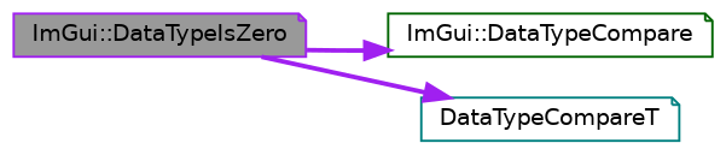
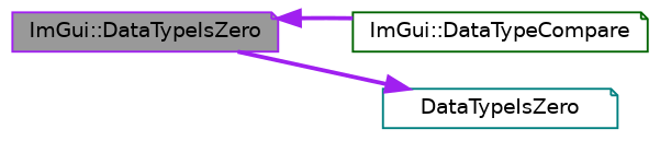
  digraph {
    rankdir=LR
    node [fillcolor=white fontname=Helvetica fontsize=10 shape=note style=filled]
    edge [color=purple fontname=Helvetica fontsize=10 labelfontname=Helvetica labelfontsize=10 style=bold]
    n1 [color=purple fillcolor=grey60 fontcolor=black height=0.2 label="ImGui::DataTypeIsZero" width=0.4]
    n2 [color=darkgreen height=0.2 label="ImGui::DataTypeCompare" width=0.4]
-   n3 [color=teal height=0.2 label=DataTypeCompareT width=0.4]
-   n1 -> n2
+   n3 [color=teal height=0.2 label=DataTypeIsZero width=0.4]
+   n2 -> n1
    n1 -> n3
  }
